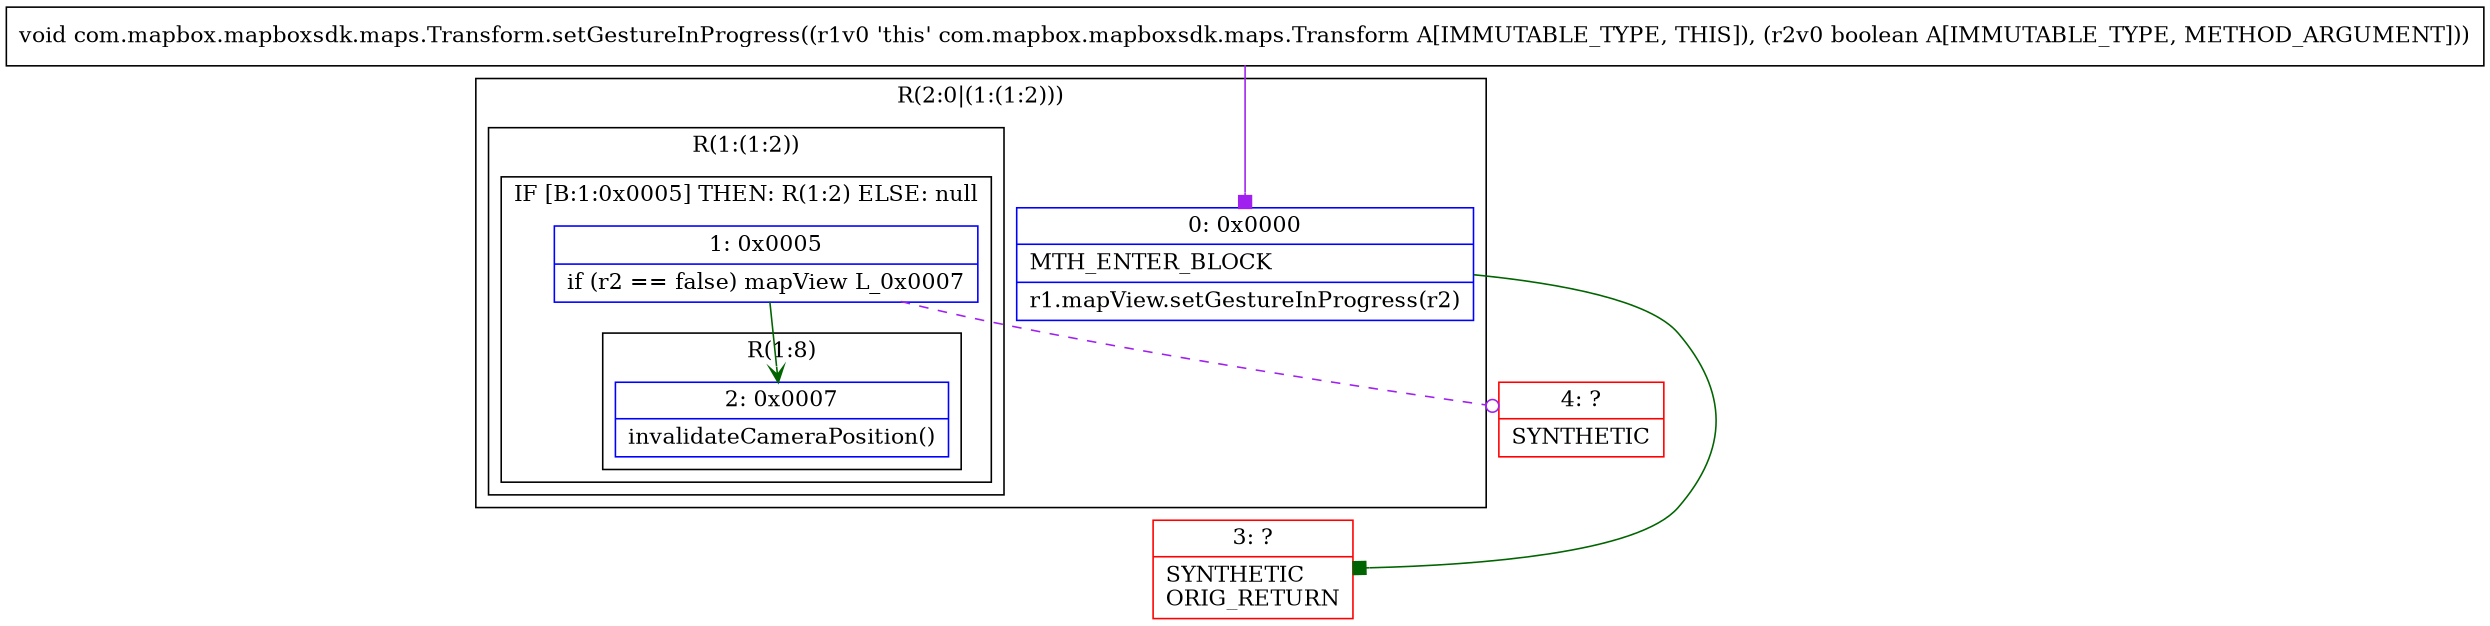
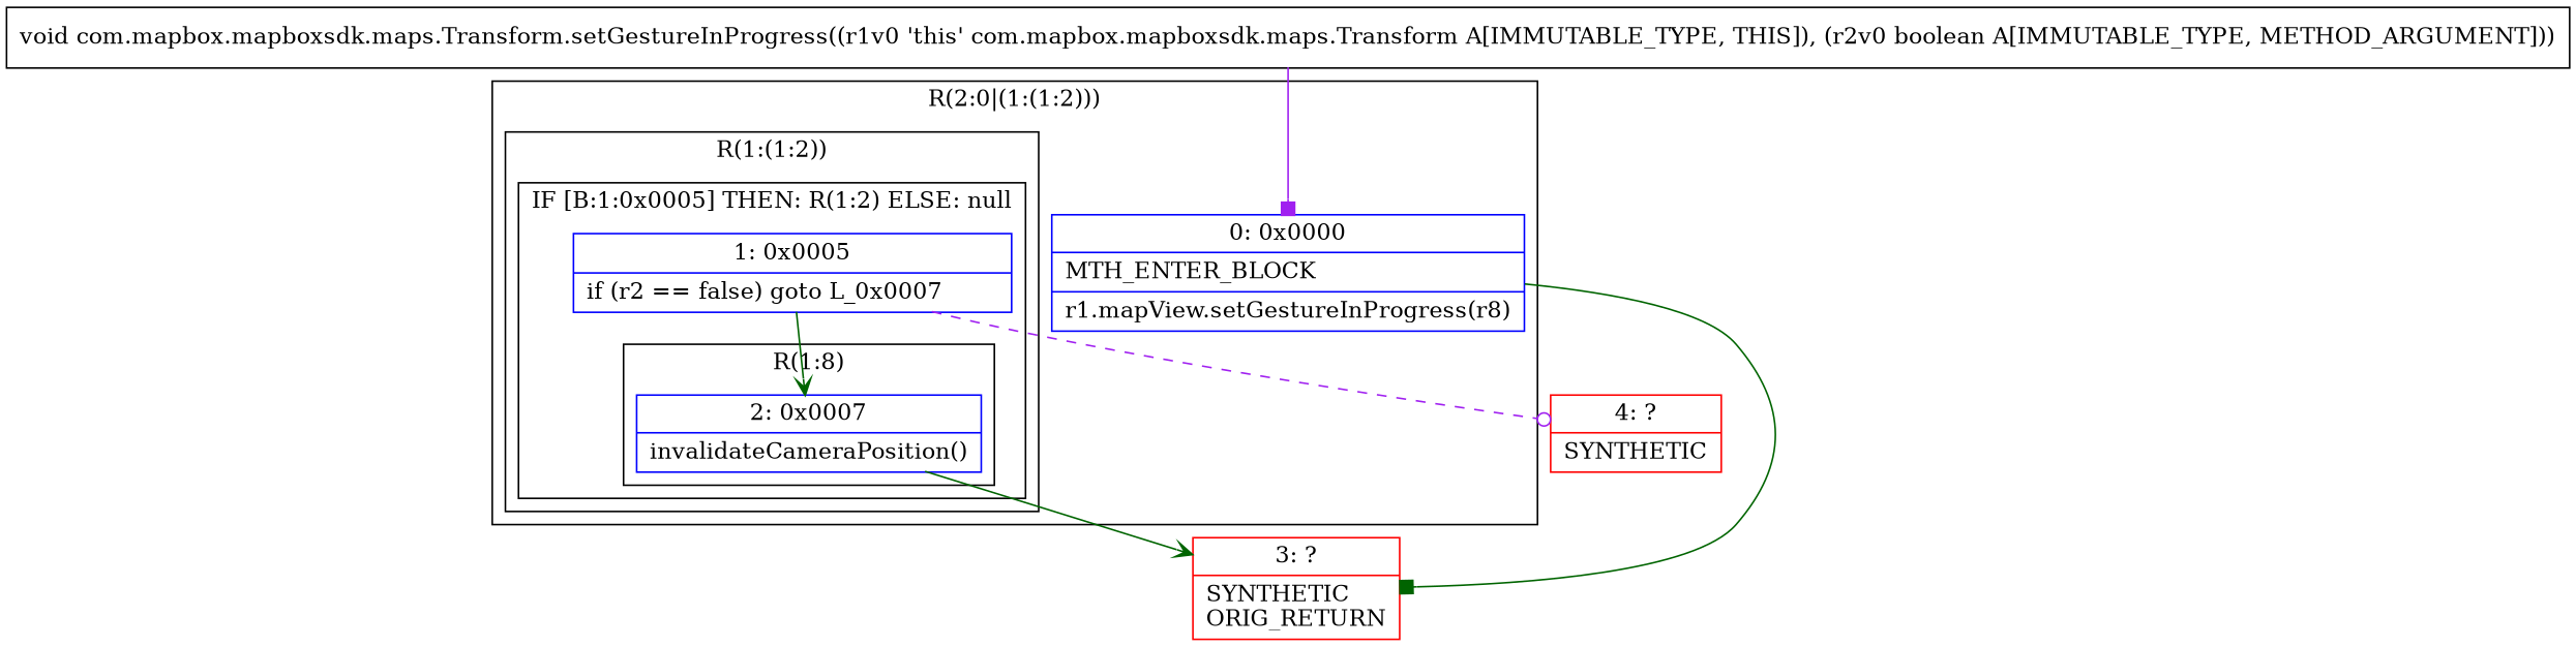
  digraph {
    node [color=blue shape=record]
    edge [arrowhead=vee color=darkgreen]
    n1 [label="{2\:\ 0x0007|invalidateCameraPosition()\l}"]
-   n2 [label="{1\:\ 0x0005|if (r2 == false) mapView L_0x0007\l}"]
-   n3 [label="{0\:\ 0x0000|MTH_ENTER_BLOCK\l|r1.mapView.setGestureInProgress(r2)\l}"]
+   n2 [label="{1\:\ 0x0005|if (r2 == false) goto L_0x0007\l}"]
+   n3 [label="{0\:\ 0x0000|MTH_ENTER_BLOCK\l|r1.mapView.setGestureInProgress(r8)\l}"]
    n4 [color=red label="{3\:\ ?|SYNTHETIC\lORIG_RETURN\l}"]
    n5 [color=red label="{4\:\ ?|SYNTHETIC\l}"]
    n6 [label="{void com.mapbox.mapboxsdk.maps.Transform.setGestureInProgress((r1v0 'this' com.mapbox.mapboxsdk.maps.Transform A[IMMUTABLE_TYPE, THIS]), (r2v0 boolean A[IMMUTABLE_TYPE, METHOD_ARGUMENT])) }" color=""]
    subgraph cluster_1 {
      label="R(2:0|(1:(1:2)))"
      n3
      subgraph cluster_2 {
        label="R(1:(1:2))"
        subgraph cluster_3 {
          label="IF [B:1:0x0005] THEN: R(1:2) ELSE: null"
          n2
          subgraph cluster_4 {
            label="R(1:8)"
            n1
          }
        }
      }
    }
+   n1 -> n4
    n2 -> n1
    n2 -> n5 [arrowhead=odot color=purple style=dashed]
    n3 -> n4 [arrowhead=box]
    n6 -> n3 [arrowhead=box color=purple]
  }
